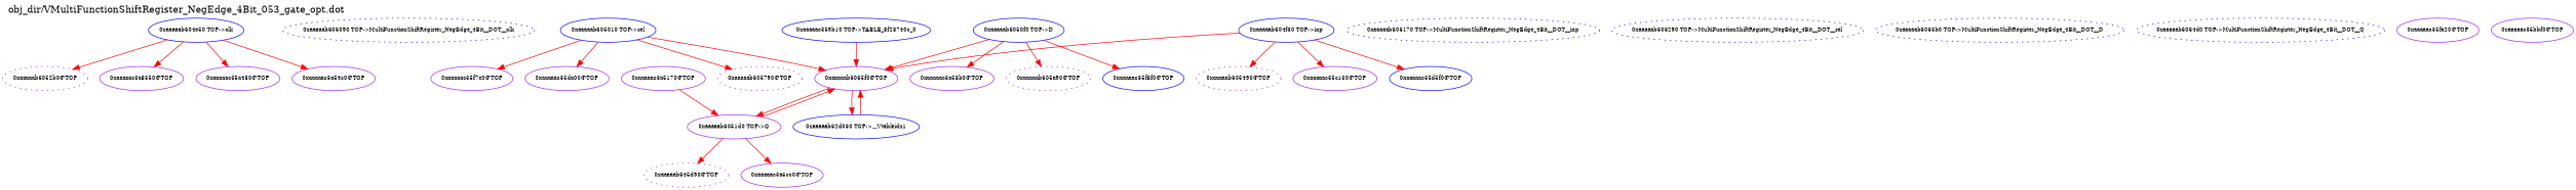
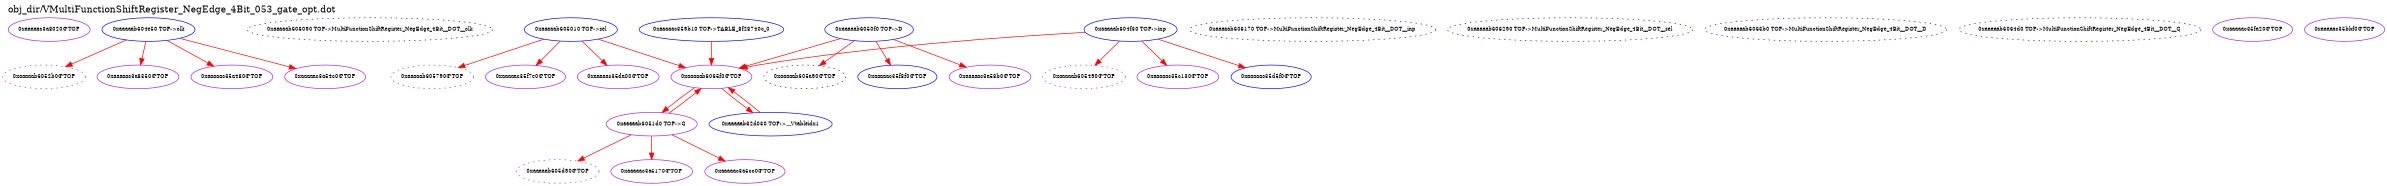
  digraph {
    label="obj_dir/VMultiFunctionShiftRegister_NegEdge_4Bit_053_gate_opt.dot"
    labeljust=l
    labelloc=t
    rankdir=TB
    node [color=purple fontsize=8]
    edge [color=red fontsize=8 weight=1]
+   n1 [label="0xaaaaac3a8020@TOP"]
    n2 [label="0xaaaaab6052b0@TOP" style=dotted]
    n3 [color=blue label="0xaaaaab604e50 TOP->clk"]
    n4 [label="0xaaaaac3a8350@TOP"]
    n5 [label="0xaaaaac35a480@TOP"]
    n6 [label="0xaaaaac3a54c0@TOP"]
    n7 [color=blue label="0xaaaaab606090 TOP->MultiFunctionShiftRegister_NegEdge_4Bit__DOT__clk" style=dotted]
    n8 [label="0xaaaaab605490@TOP" style=dotted]
    n9 [color=blue label="0xaaaaab604f30 TOP->inp"]
    n10 [label="0xaaaaab6065f0@TOP"]
    n11 [label="0xaaaaac35c130@TOP"]
    n12 [color=blue label="0xaaaaac35d5f0@TOP"]
    n13 [label="0xaaaaab6051d0 TOP->Q"]
    n14 [color=blue label="0xaaaaab62d030 TOP->__Vtableidx1"]
    n15 [color=blue label="0xaaaaab606170 TOP->MultiFunctionShiftRegister_NegEdge_4Bit__DOT__inp" style=dotted]
    n16 [label="0xaaaaab605790@TOP" style=dotted]
    n17 [color=blue label="0xaaaaab605010 TOP->sel"]
    n18 [label="0xaaaaac35f7e0@TOP"]
    n19 [label="0xaaaaac35da00@TOP"]
    n20 [color=blue label="0xaaaaab606290 TOP->MultiFunctionShiftRegister_NegEdge_4Bit__DOT__sel" style=dotted]
-   n21 [label="0xaaaaab605a90@TOP" style=dotted]
+   n21 [color=blue label="0xaaaaab605a90@TOP" style=dotted]
    n22 [color=blue label="0xaaaaab6050f0 TOP->D"]
    n23 [color=blue label="0xaaaaac35f8f0@TOP"]
    n24 [label="0xaaaaac3a58b0@TOP"]
    n25 [color=blue label="0xaaaaab6063b0 TOP->MultiFunctionShiftRegister_NegEdge_4Bit__DOT__D" style=dotted]
-   n26 [label="0xaaaaab645d90@TOP" style=dotted]
+   n26 [label="0xaaaaab605d90@TOP" style=dotted]
    n27 [label="0xaaaaac3a5170@TOP"]
    n28 [label="0xaaaaac3a5cc0@TOP"]
    n29 [color=blue label="0xaaaaab6064d0 TOP->MultiFunctionShiftRegister_NegEdge_4Bit__DOT__Q" style=dotted]
    n30 [color=blue label="0xaaaaac359b10 TOP->TABLE_8f28740c_0"]
    n31 [label="0xaaaaac35fa20@TOP"]
    n32 [label="0xaaaaac35bbf0@TOP"]
    n3 -> n2
    n3 -> n4
    n3 -> n5
    n3 -> n6
    n9 -> n8
    n9 -> n10
    n9 -> n11
    n9 -> n12
    n10 -> n13
    n10 -> n14
    n13 -> n10
    n13 -> n26
-   n27 -> n13
+   n13 -> n27
    n13 -> n28
    n14 -> n10
    n17 -> n10
    n17 -> n16
    n17 -> n18
    n17 -> n19
    n22 -> n10
    n22 -> n21
    n22 -> n23
    n22 -> n24
    n30 -> n10
  }
